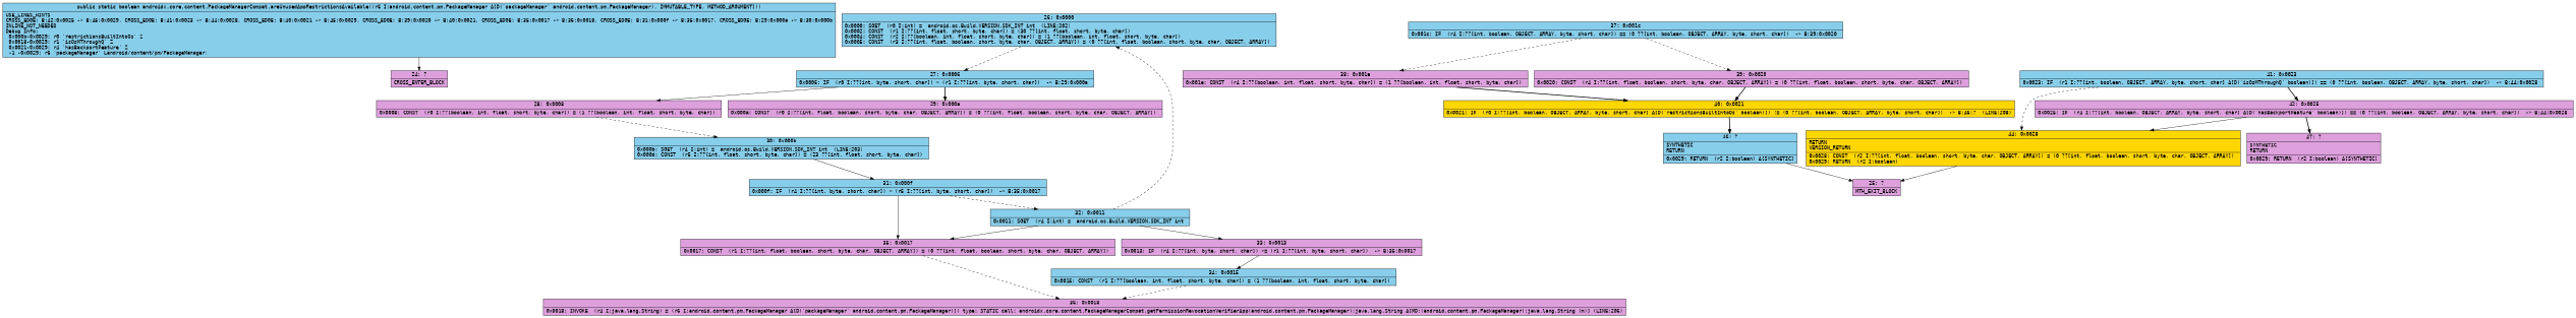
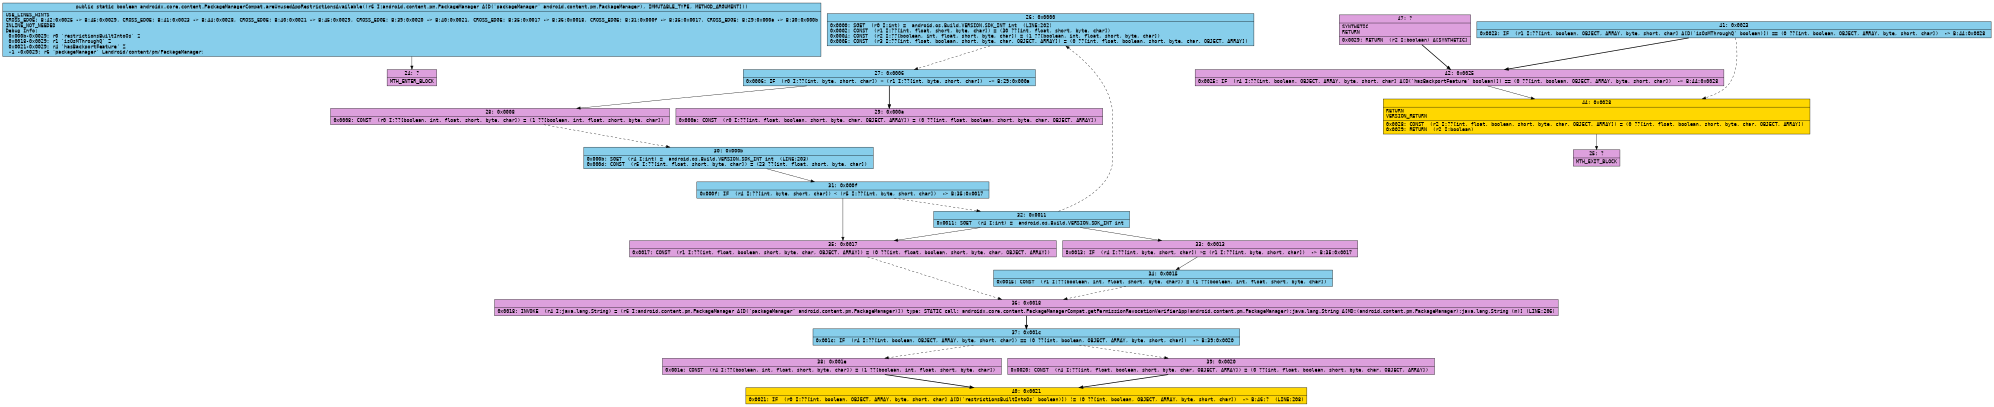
  digraph {
    fontname="DejaVu Sans Mono"
    node [fillcolor=plum fontname="DejaVu Sans Mono" shape=record style=filled]
    edge [fontname="DejaVu Sans Mono" style=solid]
-   n1 [label="{24\:\ ?|CROSS_ENTER_BLOCK\l}"]
+   n1 [label="{24\:\ ?|MTH_ENTER_BLOCK\l}"]
    n2 [fillcolor=skyblue label="{26\:\ 0x0000|0x0000: SGET  (r0 I:int) =  android.os.Build.VERSION.SDK_INT int  (LINE:202)\l0x0002: CONST  (r1 I:??[int, float, short, byte, char]) = (30 ??[int, float, short, byte, char]) \l0x0004: CONST  (r2 I:??[boolean, int, float, short, byte, char]) = (1 ??[boolean, int, float, short, byte, char]) \l0x0005: CONST  (r3 I:??[int, float, boolean, short, byte, char, OBJECT, ARRAY]) = (0 ??[int, float, boolean, short, byte, char, OBJECT, ARRAY]) \l}"]
    n3 [fillcolor=skyblue label="{27\:\ 0x0006|0x0006: IF  (r0 I:??[int, byte, short, char]) \< (r1 I:??[int, byte, short, char])  \-\> B:29:0x000a \l}"]
    n4 [label="{28\:\ 0x0008|0x0008: CONST  (r0 I:??[boolean, int, float, short, byte, char]) = (1 ??[boolean, int, float, short, byte, char]) \l}"]
    n5 [label="{29\:\ 0x000a|0x000a: CONST  (r0 I:??[int, float, boolean, short, byte, char, OBJECT, ARRAY]) = (0 ??[int, float, boolean, short, byte, char, OBJECT, ARRAY]) \l}"]
    n6 [fillcolor=skyblue label="{30\:\ 0x000b|0x000b: SGET  (r4 I:int) =  android.os.Build.VERSION.SDK_INT int  (LINE:203)\l0x000d: CONST  (r5 I:??[int, float, short, byte, char]) = (23 ??[int, float, short, byte, char]) \l}"]
    n7 [fillcolor=skyblue label="{31\:\ 0x000f|0x000f: IF  (r4 I:??[int, byte, short, char]) \< (r5 I:??[int, byte, short, char])  \-\> B:35:0x0017 \l}"]
    n8 [fillcolor=skyblue label="{32\:\ 0x0011|0x0011: SGET  (r4 I:int) =  android.os.Build.VERSION.SDK_INT int \l}"]
    n9 [label="{35\:\ 0x0017|0x0017: CONST  (r1 I:??[int, float, boolean, short, byte, char, OBJECT, ARRAY]) = (0 ??[int, float, boolean, short, byte, char, OBJECT, ARRAY]) \l}"]
    n10 [label="{33\:\ 0x0013|0x0013: IF  (r4 I:??[int, byte, short, char]) \>= (r1 I:??[int, byte, short, char])  \-\> B:35:0x0017 \l}"]
    n11 [label="{36\:\ 0x0018|0x0018: INVOKE  (r4 I:java.lang.String) = (r6 I:android.content.pm.PackageManager A[D('packageManager' android.content.pm.PackageManager)]) type: STATIC call: androidx.core.content.PackageManagerCompat.getPermissionRevocationVerifierApp(android.content.pm.PackageManager):java.lang.String A[MD:(android.content.pm.PackageManager):java.lang.String (m)] (LINE:206)\l}"]
    n12 [fillcolor=skyblue label="{34\:\ 0x0015|0x0015: CONST  (r1 I:??[boolean, int, float, short, byte, char]) = (1 ??[boolean, int, float, short, byte, char]) \l}"]
    n13 [fillcolor=skyblue label="{37\:\ 0x001c|0x001c: IF  (r4 I:??[int, boolean, OBJECT, ARRAY, byte, short, char]) == (0 ??[int, boolean, OBJECT, ARRAY, byte, short, char])  \-\> B:39:0x0020 \l}"]
    n14 [label="{38\:\ 0x001e|0x001e: CONST  (r4 I:??[boolean, int, float, short, byte, char]) = (1 ??[boolean, int, float, short, byte, char]) \l}"]
    n15 [label="{39\:\ 0x0020|0x0020: CONST  (r4 I:??[int, float, boolean, short, byte, char, OBJECT, ARRAY]) = (0 ??[int, float, boolean, short, byte, char, OBJECT, ARRAY]) \l}"]
    n16 [fillcolor=gold label="{40\:\ 0x0021|0x0021: IF  (r0 I:??[int, boolean, OBJECT, ARRAY, byte, short, char] A[D('restrictionsBuiltIntoOs' boolean)]) != (0 ??[int, boolean, OBJECT, ARRAY, byte, short, char])  \-\> B:46:?  (LINE:208)\l}"]
-   n17 [fillcolor=skyblue label="{46\:\ ?|SYNTHETIC\lRETURN\l|0x0029: RETURN  (r2 I:boolean) A[SYNTHETIC]\l}"]
    n18 [fillcolor=skyblue label="{41\:\ 0x0023|0x0023: IF  (r1 I:??[int, boolean, OBJECT, ARRAY, byte, short, char] A[D('isOsMThroughQ' boolean)]) == (0 ??[int, boolean, OBJECT, ARRAY, byte, short, char])  \-\> B:44:0x0028 \l}"]
    n19 [label="{42\:\ 0x0025|0x0025: IF  (r4 I:??[int, boolean, OBJECT, ARRAY, byte, short, char] A[D('hasBackportFeature' boolean)]) == (0 ??[int, boolean, OBJECT, ARRAY, byte, short, char])  \-\> B:44:0x0028 \l}"]
    n20 [fillcolor=gold label="{44\:\ 0x0028|RETURN\lVERSION_RETURN\l|0x0028: CONST  (r2 I:??[int, float, boolean, short, byte, char, OBJECT, ARRAY]) = (0 ??[int, float, boolean, short, byte, char, OBJECT, ARRAY]) \l0x0029: RETURN  (r2 I:boolean) \l}"]
    n21 [label="{25\:\ ?|MTH_EXIT_BLOCK\l}"]
    n22 [label="{47\:\ ?|SYNTHETIC\lRETURN\l|0x0029: RETURN  (r2 I:boolean) A[SYNTHETIC]\l}"]
    n23 [fillcolor=skyblue label="{public static boolean androidx.core.content.PackageManagerCompat.areUnusedAppRestrictionsAvailable((r6 I:android.content.pm.PackageManager A[D('packageManager' android.content.pm.PackageManager), IMMUTABLE_TYPE, METHOD_ARGUMENT]))  | USE_LINES_HINTS\lCROSS_EDGE: B:42:0x0025 \-\> B:45:0x0029, CROSS_EDGE: B:41:0x0023 \-\> B:44:0x0028, CROSS_EDGE: B:40:0x0021 \-\> B:45:0x0029, CROSS_EDGE: B:39:0x0020 \-\> B:40:0x0021, CROSS_EDGE: B:35:0x0017 \-\> B:36:0x0018, CROSS_EDGE: B:31:0x000f \-\> B:35:0x0017, CROSS_EDGE: B:29:0x000a \-\> B:30:0x000b\lINLINE_NOT_NEEDED\lDebug Info:\l  0x000b\-0x0029: r0 'restrictionsBuiltIntoOs' Z\l  0x0018\-0x0029: r1 'isOsMThroughQ' Z\l  0x0021\-0x0029: r4 'hasBackportFeature' Z\l  \-1 \-0x0029: r6 'packageManager' Landroid\/content\/pm\/PackageManager;\l}"]
    n2 -> n3 [style=dashed]
    n3 -> n4
    n3 -> n5 [style=bold]
    n4 -> n6 [style=dashed]
    n6 -> n7
    n7 -> n8 [style=dashed]
    n7 -> n9
    n8 -> n2 [style=dashed]
    n8 -> n9
    n8 -> n10
    n9 -> n11 [style=dashed]
    n10 -> n12
+   n11 -> n13 [style=bold]
    n12 -> n11 [style=dashed]
    n13 -> n14 [style=dashed]
    n13 -> n15 [style=dashed]
    n14 -> n16 [style=bold]
    n15 -> n16 [style=bold]
-   n16 -> n17 [style=bold]
-   n17 -> n21
    n18 -> n19 [style=bold]
    n18 -> n20 [style=dashed]
    n19 -> n20
-   n19 -> n22 [style=bold]
+   n22 -> n19 [style=bold]
    n20 -> n21
    n23 -> n1
  }
